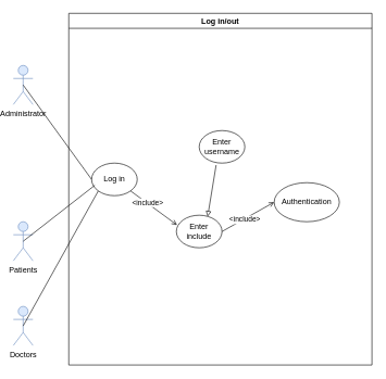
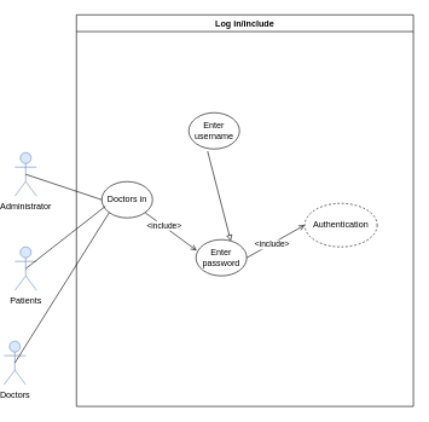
  <mxCell id="0" />
  <mxCell id="1" parent="0" />
- <mxCell id="2" value="Log in" style="ellipse;whiteSpace=wrap;html=1;" parent="1" vertex="1"><mxGeometry x="140" y="250" width="70" height="50" as="geometry" /></mxCell>
- <mxCell id="3" value="Doctors" style="shape=umlActor;verticalLabelPosition=bottom;verticalAlign=top;html=1;outlineConnect=0;fillColor=#dae8fc;strokeColor=#6c8ebf;" parent="1" vertex="1"><mxGeometry x="20" y="470" width="30" height="60" as="geometry" /></mxCell>
- <mxCell id="4" value="Administrator" style="shape=umlActor;verticalLabelPosition=bottom;verticalAlign=top;html=1;outlineConnect=0;fillColor=#dae8fc;strokeColor=#6c8ebf;" parent="1" vertex="1"><mxGeometry x="20" y="100" width="30" height="60" as="geometry" /></mxCell>
+ <mxCell id="2" value="Doctors in" style="ellipse;whiteSpace=wrap;html=1;" parent="1" vertex="1"><mxGeometry x="140" y="250" width="70" height="50" as="geometry" /></mxCell>
+ <mxCell id="3" value="Doctors" style="shape=umlActor;verticalLabelPosition=bottom;verticalAlign=top;html=1;outlineConnect=0;fillColor=#dae8fc;strokeColor=#6c8ebf;" parent="1" vertex="1"><mxGeometry x="5" y="470" width="30" height="60" as="geometry" /></mxCell>
+ <mxCell id="4" value="Administrator" style="shape=umlActor;verticalLabelPosition=bottom;verticalAlign=top;html=1;outlineConnect=0;fillColor=#dae8fc;strokeColor=#6c8ebf;" parent="1" vertex="1"><mxGeometry x="20" y="210" width="30" height="60" as="geometry" /></mxCell>
  <mxCell id="5" value="Patients" style="shape=umlActor;verticalLabelPosition=bottom;verticalAlign=top;html=1;outlineConnect=0;fillColor=#dae8fc;strokeColor=#6c8ebf;" parent="1" vertex="1"><mxGeometry x="20" y="340" width="30" height="60" as="geometry" /></mxCell>
- <mxCell id="6" value="Enter username" style="ellipse;whiteSpace=wrap;html=1;" parent="1" vertex="1"><mxGeometry x="305" y="200" width="70" height="50" as="geometry" /></mxCell>
- <mxCell id="7" value="Enter include" style="ellipse;whiteSpace=wrap;html=1;" parent="1" vertex="1"><mxGeometry x="270" y="330" width="70" height="50" as="geometry" /></mxCell>
- <mxCell id="8" value="&lt;div&gt;Authentication&lt;/div&gt;" style="ellipse;whiteSpace=wrap;html=1;" parent="1" vertex="1"><mxGeometry x="420" y="280" width="100" height="60" as="geometry" /></mxCell>
+ <mxCell id="6" value="Enter username" style="ellipse;whiteSpace=wrap;html=1;" parent="1" vertex="1"><mxGeometry x="260" y="155" width="70" height="50" as="geometry" /></mxCell>
+ <mxCell id="7" value="Enter password" style="ellipse;whiteSpace=wrap;html=1;" parent="1" vertex="1"><mxGeometry x="270" y="330" width="70" height="50" as="geometry" /></mxCell>
+ <mxCell id="8" value="&lt;div&gt;Authentication&lt;/div&gt;" style="ellipse;whiteSpace=wrap;html=1;dashed=1;" parent="1" vertex="1"><mxGeometry x="420" y="280" width="100" height="60" as="geometry" /></mxCell>
  <mxCell id="9" value="" style="endArrow=open;html=1;rounded=0;exitX=1;exitY=1;exitDx=0;exitDy=0;entryX=0.014;entryY=0.3;entryDx=0;entryDy=0;entryPerimeter=0;endFill=0;" parent="1" source="2" target="7" edge="1"><mxGeometry width="50" height="50" relative="1" as="geometry"><mxPoint x="220" y="285" as="sourcePoint" /><mxPoint x="317" y="275" as="targetPoint" /></mxGeometry></mxCell>
  <mxCell id="10" value="&amp;lt;include&amp;gt;" style="edgeLabel;html=1;align=center;verticalAlign=middle;resizable=0;points=[];" parent="9" vertex="1" connectable="0"><mxGeometry x="-0.269" y="1" relative="1" as="geometry"><mxPoint x="-1" as="offset" /></mxGeometry></mxCell>
  <mxCell id="11" value="" style="endArrow=open;html=1;rounded=0;exitX=1;exitY=0.5;exitDx=0;exitDy=0;entryX=0;entryY=0.5;entryDx=0;entryDy=0;endFill=0;" parent="1" source="7" target="8" edge="1"><mxGeometry width="50" height="50" relative="1" as="geometry"><mxPoint x="210" y="303" as="sourcePoint" /><mxPoint x="301" y="365" as="targetPoint" /></mxGeometry></mxCell>
  <mxCell id="12" value="&amp;lt;include&amp;gt;" style="edgeLabel;html=1;align=center;verticalAlign=middle;resizable=0;points=[];" parent="11" vertex="1" connectable="0"><mxGeometry x="-0.159" y="-1" relative="1" as="geometry"><mxPoint as="offset" /></mxGeometry></mxCell>
  <mxCell id="13" value="" style="endArrow=none;html=1;rounded=0;entryX=0.371;entryY=1.06;entryDx=0;entryDy=0;entryPerimeter=0;exitX=0.686;exitY=0.04;exitDx=0;exitDy=0;exitPerimeter=0;startArrow=block;startFill=0;" parent="1" source="7" target="6" edge="1"><mxGeometry width="50" height="50" relative="1" as="geometry"><mxPoint x="300" y="370" as="sourcePoint" /><mxPoint x="350" y="320" as="targetPoint" /></mxGeometry></mxCell>
  <mxCell id="14" value="" style="endArrow=none;html=1;rounded=0;entryX=0;entryY=0.5;entryDx=0;entryDy=0;exitX=0.5;exitY=0.5;exitDx=0;exitDy=0;exitPerimeter=0;" parent="1" source="4" target="2" edge="1"><mxGeometry width="50" height="50" relative="1" as="geometry"><mxPoint x="360" y="300" as="sourcePoint" /><mxPoint x="410" y="250" as="targetPoint" /></mxGeometry></mxCell>
  <mxCell id="15" value="" style="endArrow=none;html=1;rounded=0;exitX=0.5;exitY=0.5;exitDx=0;exitDy=0;exitPerimeter=0;entryX=0.071;entryY=0.68;entryDx=0;entryDy=0;entryPerimeter=0;" parent="1" source="5" target="2" edge="1"><mxGeometry width="50" height="50" relative="1" as="geometry"><mxPoint x="45" y="250" as="sourcePoint" /><mxPoint x="220" y="280" as="targetPoint" /></mxGeometry></mxCell>
  <mxCell id="16" value="" style="endArrow=none;html=1;rounded=0;exitX=0.5;exitY=0.5;exitDx=0;exitDy=0;exitPerimeter=0;entryX=0;entryY=1;entryDx=0;entryDy=0;" parent="1" source="3" target="2" edge="1"><mxGeometry width="50" height="50" relative="1" as="geometry"><mxPoint x="45" y="380" as="sourcePoint" /><mxPoint x="240" y="300" as="targetPoint" /></mxGeometry></mxCell>
- <mxCell id="17" value="Log in/out" style="swimlane;whiteSpace=wrap;html=1;" parent="1" vertex="1"><mxGeometry x="105" y="20" width="465" height="540" as="geometry" /></mxCell>
+ <mxCell id="17" value="Log in/include" style="swimlane;whiteSpace=wrap;html=1;" parent="1" vertex="1"><mxGeometry x="105" y="20" width="465" height="540" as="geometry" /></mxCell>
